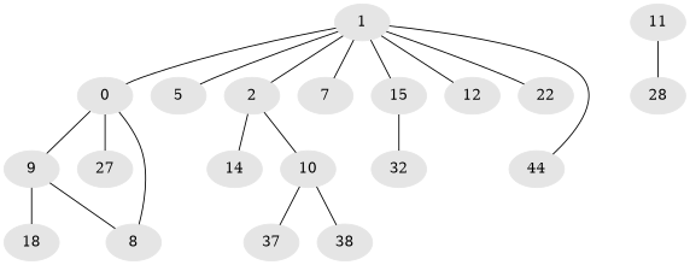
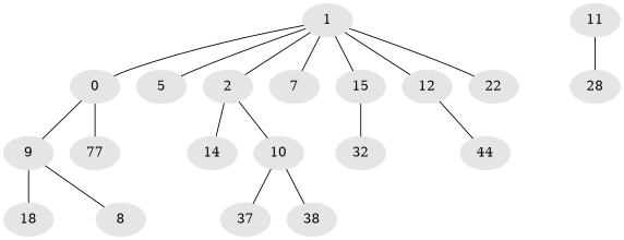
  graph {
    node [color=gray90 style=filled]
    1 [super="+2+3"]
    n2 [label=0 super="+39+17"]
    5 [super="+45"]
    n4 [label=2]
    7 [super="+19+13"]
    12 [super="+25+29+24"]
    15
    22
    44
    8 [super="+43+50"]
    9 [super="+34"]
-   27
+   27 [label=77]
    10 [super="+30"]
    14 [super="+52"]
    32
    n16 [label=18]
    37 [super="+42"]
    38 [super="+49"]
    11 [super="+21+18+23"]
    28
    1 -- n2
    1 -- 5
    1 -- n4
    1 -- 7
    1 -- 12
    1 -- 15
    1 -- 22
-   1 -- 44
-   n2 -- 8
+   12 -- 44
    n2 -- 9
    n2 -- 27
    n4 -- 10
    n4 -- 14
    15 -- 32
    9 -- 8
    9 -- n16
    10 -- 37
    10 -- 38
    11 -- 28
  }
